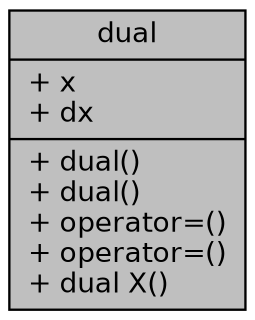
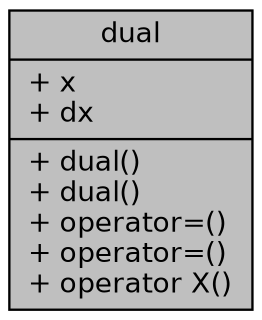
  digraph {
-   n1 [color=black fillcolor=grey75 fontcolor=black fontname=Helvetica fontsize=12 height=0.2 label="{dual\n|+ x\l+ dx\l|+ dual()\l+ dual()\l+ operator=()\l+ operator=()\l+ dual X()\l}" shape=record style=filled width=0.4]
+   n1 [color=black fillcolor=grey75 fontcolor=black fontname=Helvetica fontsize=12 height=0.2 label="{dual\n|+ x\l+ dx\l|+ dual()\l+ dual()\l+ operator=()\l+ operator=()\l+ operator X()\l}" shape=record style=filled width=0.4]
  }
